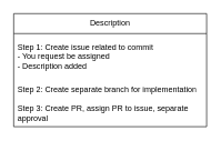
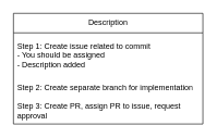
  <mxCell id="0" />
  <mxCell id="1" parent="0" />
  <mxCell id="2" value="Description" style="swimlane;fontStyle=0;childLayout=stackLayout;horizontal=1;startSize=30;horizontalStack=0;resizeParent=1;resizeParentMax=0;resizeLast=0;collapsible=1;marginBottom=0;whiteSpace=wrap;html=1;" vertex="1" parent="1"><mxGeometry x="20" y="20" width="290" height="170" as="geometry" /></mxCell>
- <mxCell id="3" value="Step 1: Create issue related to commit&lt;br&gt;- You request be assigned&lt;br&gt;- Description added" style="text;strokeColor=none;fillColor=none;align=left;verticalAlign=middle;spacingLeft=4;spacingRight=4;overflow=hidden;points=[[0,0.5],[1,0.5]];portConstraint=eastwest;rotatable=0;whiteSpace=wrap;html=1;" vertex="1" parent="2"><mxGeometry y="30" width="290" height="70" as="geometry" /></mxCell>
+ <mxCell id="3" value="Step 1: Create issue related to commit&lt;br&gt;- You should be assigned&lt;br&gt;- Description added" style="text;strokeColor=none;fillColor=none;align=left;verticalAlign=middle;spacingLeft=4;spacingRight=4;overflow=hidden;points=[[0,0.5],[1,0.5]];portConstraint=eastwest;rotatable=0;whiteSpace=wrap;html=1;" vertex="1" parent="2"><mxGeometry y="30" width="290" height="70" as="geometry" /></mxCell>
  <mxCell id="4" value="Step 2: Create separate branch for implementation" style="text;strokeColor=none;fillColor=none;align=left;verticalAlign=middle;spacingLeft=4;spacingRight=4;overflow=hidden;points=[[0,0.5],[1,0.5]];portConstraint=eastwest;rotatable=0;whiteSpace=wrap;html=1;" vertex="1" parent="2"><mxGeometry y="100" width="290" height="30" as="geometry" /></mxCell>
- <mxCell id="5" value="Step 3: Create PR, assign PR to issue, separate approval" style="text;strokeColor=none;fillColor=none;align=left;verticalAlign=middle;spacingLeft=4;spacingRight=4;overflow=hidden;points=[[0,0.5],[1,0.5]];portConstraint=eastwest;rotatable=0;whiteSpace=wrap;html=1;" vertex="1" parent="2"><mxGeometry y="130" width="290" height="40" as="geometry" /></mxCell>
+ <mxCell id="5" value="Step 3: Create PR, assign PR to issue, request approval" style="text;strokeColor=none;fillColor=none;align=left;verticalAlign=middle;spacingLeft=4;spacingRight=4;overflow=hidden;points=[[0,0.5],[1,0.5]];portConstraint=eastwest;rotatable=0;whiteSpace=wrap;html=1;" vertex="1" parent="2"><mxGeometry y="130" width="290" height="40" as="geometry" /></mxCell>
